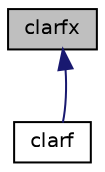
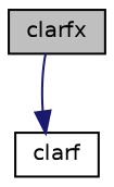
  digraph {
    rankdir=TB
    node [color=black fontname=Helvetica fontsize=10 shape=record style=filled]
    n1 [fillcolor=grey75 fontcolor=black height=0.2 label=clarfx width=0.4]
    n2 [fillcolor=white height=0.2 label=clarf width=0.4]
-   n2 -> n1 [color=midnightblue fontname=Helvetica fontsize=10 labelfontname=Helvetica labelfontsize=10 style=solid]
+   n1 -> n2 [color=midnightblue fontname=Helvetica fontsize=10 labelfontname=Helvetica labelfontsize=10 style=solid]
  }
